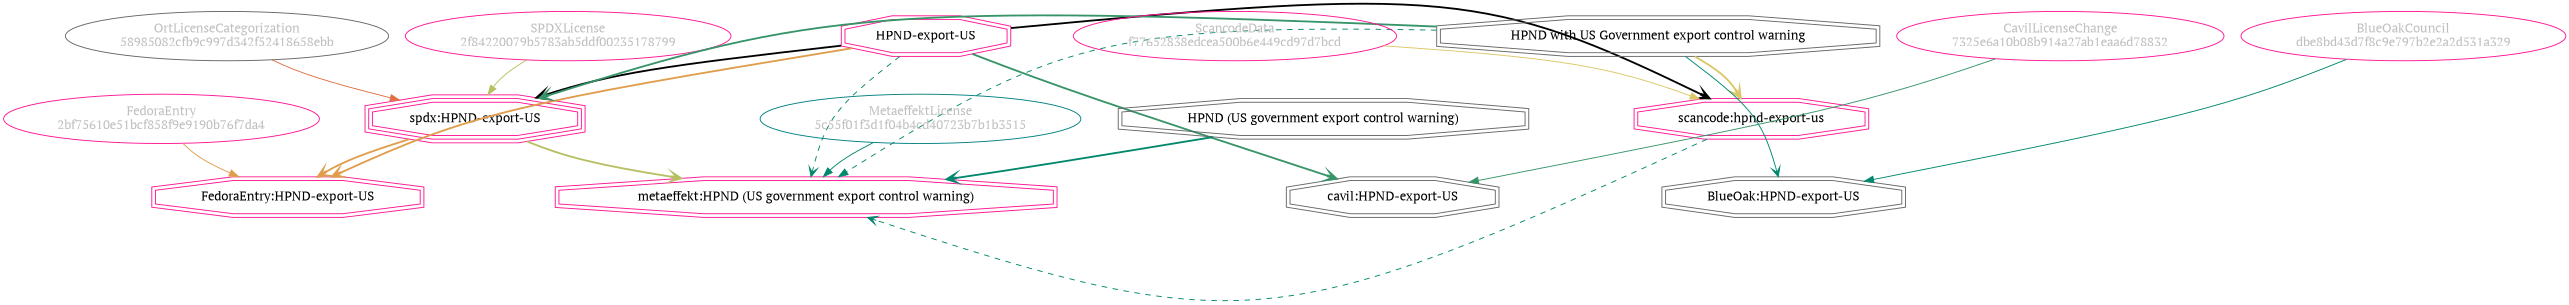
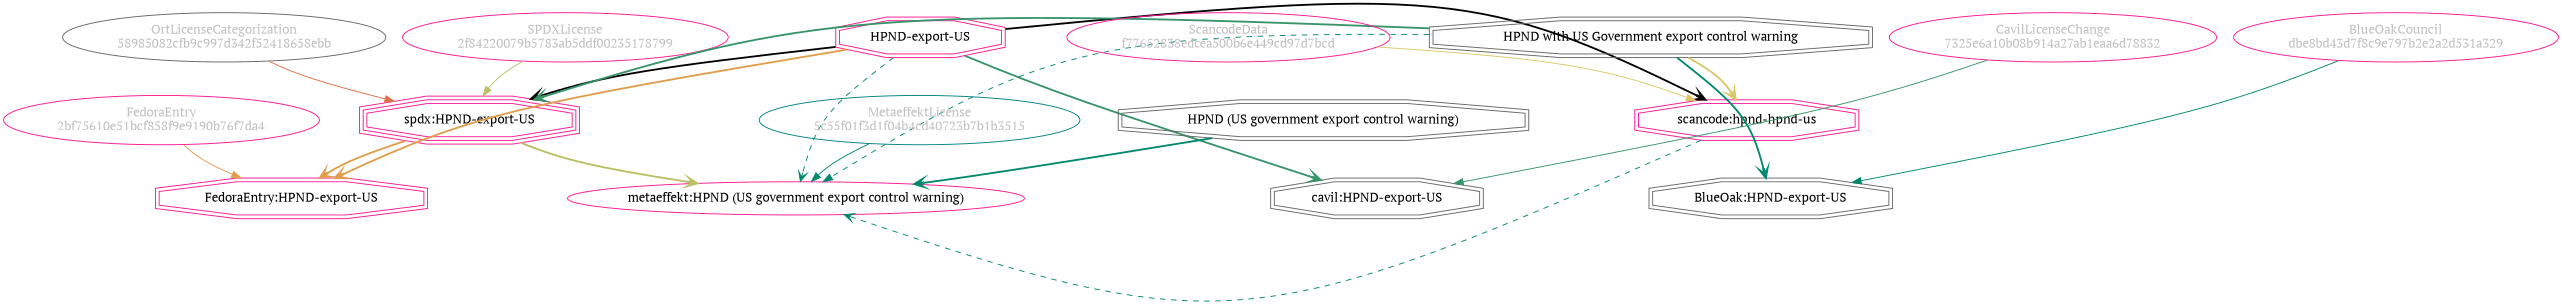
  strict digraph {
    fontname="PT Serif"
    splines=curved
    node [color=deeppink fontname="PT Serif" shape=doubleoctagon]
    edge [color="#00876c" fontname="PT Serif" weight=0.5 arrowhead=vee style=bold]
    n1 [fillcolor="beige;1" fontcolor=gray label="SPDXLicense\n2f84220079b5783ab5ddf00235178799" shape=ellipse]
    n2 [label="spdx:HPND-export-US" shape=tripleoctagon]
    n3 [label="FedoraEntry:HPND-export-US"]
-   n4 [label="metaeffekt:HPND (US government export control warning)"]
+   n4 [label="metaeffekt:HPND (US government export control warning)" shape=ellipse]
    n5 [label="HPND-export-US"]
-   n6 [label="scancode:hpnd-export-us"]
+   n6 [label="scancode:hpnd-hpnd-us"]
    n7 [color=gray40 label="cavil:HPND-export-US"]
    n8 [color=gray40 label="BlueOak:HPND-export-US"]
    n9 [color=gray40 label="HPND with US Government export control warning"]
    n10 [fillcolor="beige;1" fontcolor=gray label="FedoraEntry\n2bf75610e51bcf858f9e9190b76f7da4" shape=ellipse]
    n11 [fillcolor="beige;1" fontcolor=gray label="BlueOakCouncil\ndbe8bd43d7f8c9e797b2e2a2d531a329" shape=ellipse]
    n12 [fillcolor="beige;1" fontcolor=gray label="ScancodeData\nf77652838edcea500b6e449cd97d7bcd" shape=ellipse]
    n13 [color=gray40 fillcolor="beige;1" fontcolor=gray label="OrtLicenseCategorization\n58985082cfb9c997d342f52418658ebb" shape=ellipse]
    n14 [fillcolor="beige;1" fontcolor=gray label="CavilLicenseChange\n7325e6a10b08b914a27ab1eaa6d78832" shape=ellipse]
    n15 [color=teal fillcolor="beige;1" fontcolor=gray label="MetaeffektLicense\n5c55f01f3d1f04b4cd40723b7b1b3515" shape=ellipse]
    n16 [color=gray40 label="HPND (US government export control warning)"]
    n1 -> n2 [color="#b8bf62" arrowhead="" style=""]
    n2 -> n3 [color="#e09d4b" weight=0.7]
    n2 -> n4 [color="#b8bf62" weight=0.7]
    n5 -> n2 [weight=0.7 color=""]
    n5 -> n3 [color="#e09d4b" weight=0.7]
    n5 -> n4 [style=dashed]
    n5 -> n6 [weight=0.7 color=""]
    n5 -> n7 [color="#379469" weight=0.7]
    n6 -> n4 [style=dashed]
    n9 -> n2 [color="#379469" weight=0.7]
    n9 -> n4 [arrowhead=normal style=dashed]
    n9 -> n6 [color="#dac767" weight=0.7]
-   n9 -> n8 [style=solid weight=0.7]
+   n9 -> n8 [weight=0.7]
    n10 -> n3 [color="#e09d4b" arrowhead="" style=""]
    n11 -> n8 [arrowhead="" style=""]
    n12 -> n6 [color="#dac767" arrowhead="" style=""]
    n13 -> n2 [color="#e06f45" arrowhead="" style=""]
    n14 -> n7 [color="#379469" arrowhead="" style=""]
    n15 -> n4 [arrowhead="" style=""]
    n16 -> n4 [weight=0.7]
  }
